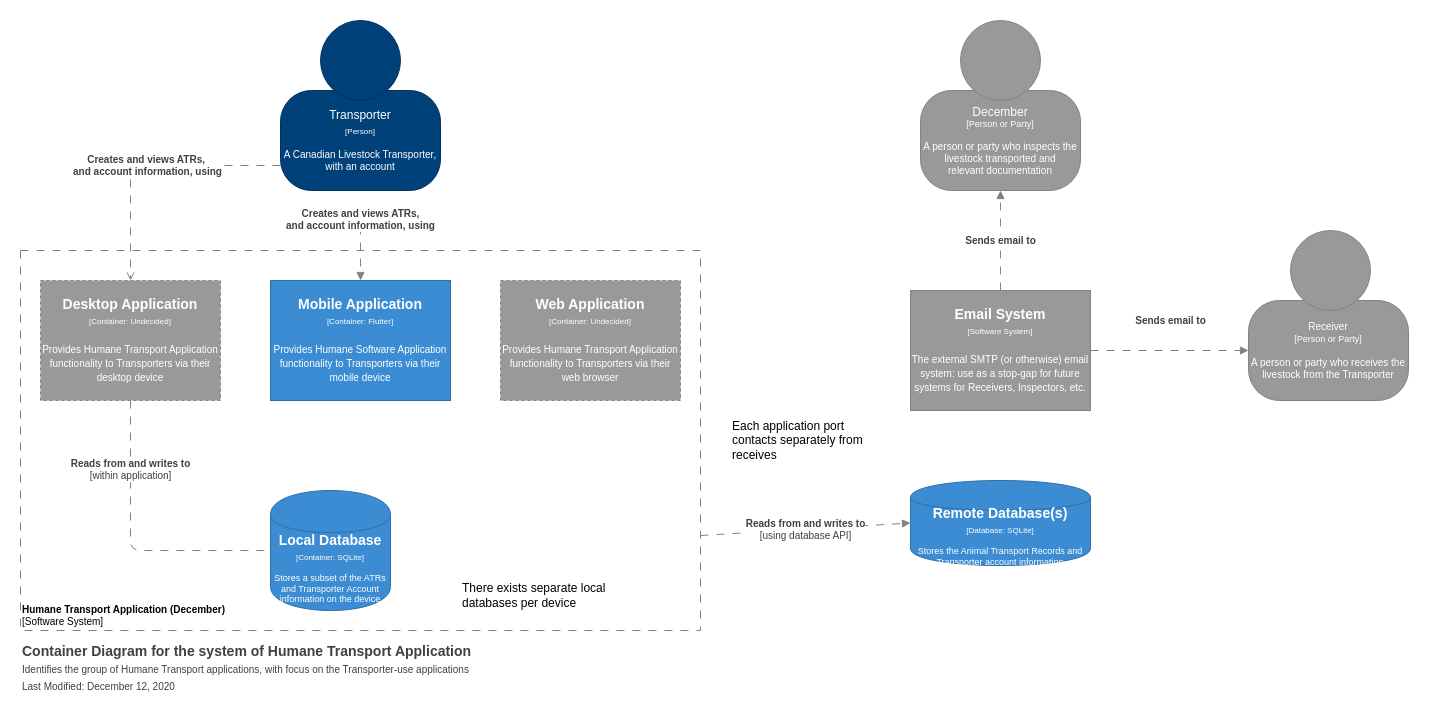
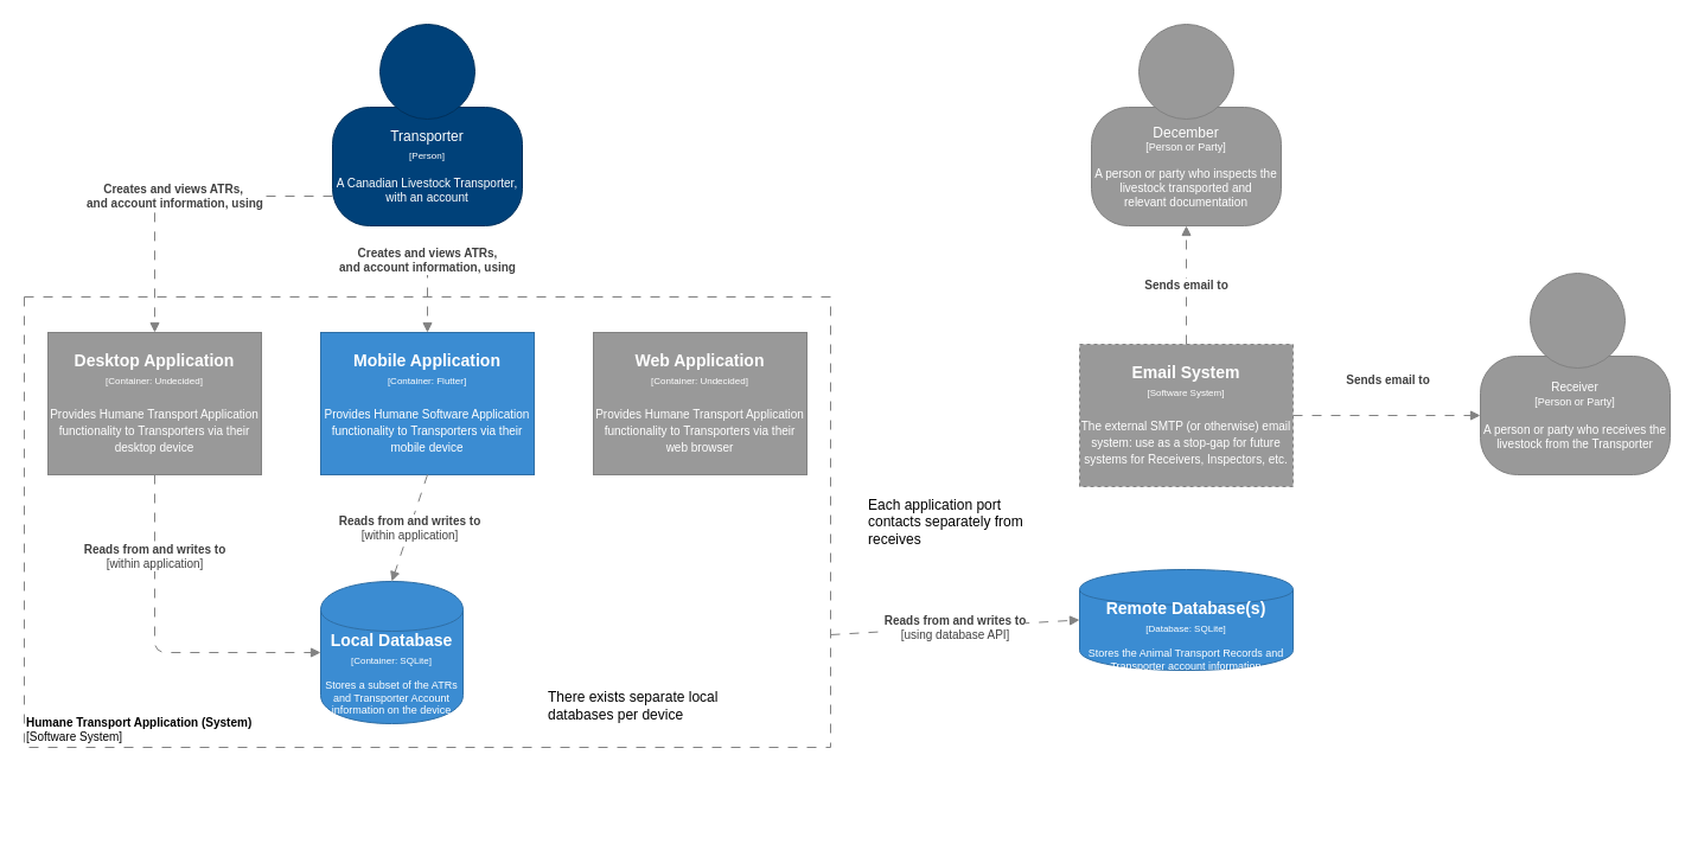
  <mxCell id="0" />
  <mxCell id="1" parent="0" />
  <mxCell id="2" value="" style="group;resizable=0;" vertex="1" connectable="0" parent="1"><mxGeometry x="280" width="160" height="170" as="geometry" y="20" /></mxCell>
  <mxCell id="3" value="&lt;div&gt;&lt;font color=&quot;#ffffff&quot;&gt;Transporter&lt;br&gt;&lt;font style=&quot;font-size: 8px&quot;&gt;[Person]&lt;/font&gt;&lt;/font&gt;&lt;/div&gt;&lt;div style=&quot;font-size: 10px&quot;&gt;&lt;font color=&quot;#ffffff&quot; style=&quot;font-size: 10px&quot;&gt;&lt;span style=&quot;font-size: 8px&quot;&gt;&lt;br&gt;&lt;/span&gt;A Canadian Livestock Transporter,&lt;br&gt;with an account&lt;/font&gt;&lt;br&gt;&lt;/div&gt;" style="rounded=1;whiteSpace=wrap;html=1;strokeColor=#00315C;fillColor=#004179;fontColor=#000000;arcSize=31;" vertex="1" parent="2"><mxGeometry y="70" width="160" height="100" as="geometry" /></mxCell>
  <mxCell id="4" value="" style="ellipse;whiteSpace=wrap;html=1;aspect=fixed;strokeColor=#00315C;fillColor=#004179;fontColor=#000000;" vertex="1" parent="2"><mxGeometry x="40" width="80" height="80" as="geometry" /></mxCell>
- <mxCell id="5" value="&lt;font style=&quot;font-size: 10px&quot;&gt;&lt;b&gt;Humane Transport Application (December)&lt;/b&gt;&lt;br style=&quot;font-size: 10px&quot;&gt;[Software System]&lt;/font&gt;" style="rounded=0;whiteSpace=wrap;html=1;strokeColor=#828282;fillColor=none;fontColor=#000000;align=left;labelPosition=center;verticalLabelPosition=middle;verticalAlign=bottom;dashed=1;strokeWidth=1;perimeterSpacing=0;spacing=2;spacingTop=0;fontSize=10;dashPattern=8 8;" vertex="1" parent="1"><mxGeometry x="20" y="250" width="680" height="380" as="geometry" /></mxCell>
+ <mxCell id="5" value="&lt;font style=&quot;font-size: 10px&quot;&gt;&lt;b&gt;Humane Transport Application (System)&lt;/b&gt;&lt;br style=&quot;font-size: 10px&quot;&gt;[Software System]&lt;/font&gt;" style="rounded=0;whiteSpace=wrap;html=1;strokeColor=#828282;fillColor=none;fontColor=#000000;align=left;labelPosition=center;verticalLabelPosition=middle;verticalAlign=bottom;dashed=1;strokeWidth=1;perimeterSpacing=0;spacing=2;spacingTop=0;fontSize=10;dashPattern=8 8;" vertex="1" parent="1"><mxGeometry x="20" y="250" width="680" height="380" as="geometry" /></mxCell>
  <mxCell id="6" value="&lt;div&gt;&lt;span style=&quot;font-size: 14px&quot;&gt;&lt;b&gt;Mobile Application&lt;/b&gt;&lt;/span&gt;&lt;/div&gt;&lt;div&gt;&lt;span style=&quot;font-size: 8px&quot;&gt;[Container: Flutter]&lt;/span&gt;&lt;/div&gt;&lt;div&gt;&lt;span style=&quot;font-size: 8px&quot;&gt;&lt;br&gt;&lt;/span&gt;&lt;/div&gt;&lt;div&gt;&lt;font size=&quot;1&quot;&gt;Provides Humane Software Application functionality to Transporters via their mobile device&lt;/font&gt;&lt;/div&gt;" style="rounded=0;whiteSpace=wrap;html=1;fillColor=#3B8CD2;fontColor=#FFFFFF;strokeColor=#2F6FA6;resizable=0;" vertex="1" parent="1"><mxGeometry x="270" y="280" width="180" height="120" as="geometry" /></mxCell>
- <mxCell id="7" value="&lt;div&gt;&lt;span style=&quot;font-size: 14px&quot;&gt;&lt;b&gt;Web Application&lt;/b&gt;&lt;/span&gt;&lt;/div&gt;&lt;div&gt;&lt;span style=&quot;font-size: 8px&quot;&gt;[Container: Undecided&lt;/span&gt;&lt;span style=&quot;font-size: 8px&quot;&gt;]&lt;/span&gt;&lt;/div&gt;&lt;div&gt;&lt;span style=&quot;font-size: 8px&quot;&gt;&lt;br&gt;&lt;/span&gt;&lt;/div&gt;&lt;div&gt;&lt;font size=&quot;1&quot;&gt;Provides Humane Transport Application functionality to Transporters via their web browser&lt;/font&gt;&lt;/div&gt;" style="rounded=0;whiteSpace=wrap;html=1;fillColor=#999999;fontColor=#FFFFFF;strokeColor=#828282;resizable=0;dashed=1;" vertex="1" parent="1"><mxGeometry x="500" y="280" width="180" height="120" as="geometry" /></mxCell>
- <mxCell id="8" value="&lt;div&gt;&lt;span style=&quot;font-size: 14px&quot;&gt;&lt;b&gt;Desktop Application&lt;/b&gt;&lt;/span&gt;&lt;/div&gt;&lt;div&gt;&lt;span style=&quot;font-size: 8px&quot;&gt;[Container: Undecided&lt;/span&gt;&lt;span style=&quot;font-size: 8px&quot;&gt;]&lt;/span&gt;&lt;/div&gt;&lt;div&gt;&lt;span style=&quot;font-size: 8px&quot;&gt;&lt;br&gt;&lt;/span&gt;&lt;/div&gt;&lt;div&gt;&lt;font size=&quot;1&quot;&gt;Provides Humane Transport Application functionality to Transporters via their desktop device&lt;/font&gt;&lt;/div&gt;" style="rounded=0;whiteSpace=wrap;html=1;fillColor=#999999;fontColor=#FFFFFF;strokeColor=#828282;resizable=0;dashed=1;" vertex="1" parent="1"><mxGeometry x="40" y="280" width="180" height="120" as="geometry" /></mxCell>
+ <mxCell id="7" value="&lt;div&gt;&lt;span style=&quot;font-size: 14px&quot;&gt;&lt;b&gt;Web Application&lt;/b&gt;&lt;/span&gt;&lt;/div&gt;&lt;div&gt;&lt;span style=&quot;font-size: 8px&quot;&gt;[Container: Undecided&lt;/span&gt;&lt;span style=&quot;font-size: 8px&quot;&gt;]&lt;/span&gt;&lt;/div&gt;&lt;div&gt;&lt;span style=&quot;font-size: 8px&quot;&gt;&lt;br&gt;&lt;/span&gt;&lt;/div&gt;&lt;div&gt;&lt;font size=&quot;1&quot;&gt;Provides Humane Transport Application functionality to Transporters via their web browser&lt;/font&gt;&lt;/div&gt;" style="rounded=0;whiteSpace=wrap;html=1;fillColor=#999999;fontColor=#FFFFFF;strokeColor=#828282;resizable=0;" vertex="1" parent="1"><mxGeometry x="500" y="280" width="180" height="120" as="geometry" /></mxCell>
+ <mxCell id="8" value="&lt;div&gt;&lt;span style=&quot;font-size: 14px&quot;&gt;&lt;b&gt;Desktop Application&lt;/b&gt;&lt;/span&gt;&lt;/div&gt;&lt;div&gt;&lt;span style=&quot;font-size: 8px&quot;&gt;[Container: Undecided&lt;/span&gt;&lt;span style=&quot;font-size: 8px&quot;&gt;]&lt;/span&gt;&lt;/div&gt;&lt;div&gt;&lt;span style=&quot;font-size: 8px&quot;&gt;&lt;br&gt;&lt;/span&gt;&lt;/div&gt;&lt;div&gt;&lt;font size=&quot;1&quot;&gt;Provides Humane Transport Application functionality to Transporters via their desktop device&lt;/font&gt;&lt;/div&gt;" style="rounded=0;whiteSpace=wrap;html=1;fillColor=#999999;fontColor=#FFFFFF;strokeColor=#828282;resizable=0;" vertex="1" parent="1"><mxGeometry x="40" y="280" width="180" height="120" as="geometry" /></mxCell>
  <mxCell id="9" value="&lt;div style=&quot;color: rgb(255 , 255 , 255)&quot;&gt;&lt;span style=&quot;font-size: 14px&quot;&gt;&lt;b&gt;Local Database&lt;/b&gt;&lt;/span&gt;&lt;/div&gt;&lt;div style=&quot;color: rgb(255 , 255 , 255) ; font-size: 12px&quot;&gt;&lt;font style=&quot;font-size: 8px&quot;&gt;[Container: SQLite]&lt;/font&gt;&lt;/div&gt;&lt;div style=&quot;color: rgb(255 , 255 , 255) ; font-size: 8px&quot;&gt;&lt;font style=&quot;line-height: 9.6px&quot;&gt;&lt;br&gt;&lt;/font&gt;&lt;/div&gt;&lt;div style=&quot;color: rgb(255 , 255 , 255)&quot;&gt;Stores a subset of the ATRs and Transporter Account information on the device&lt;br&gt;&lt;/div&gt;" style="shape=cylinder;whiteSpace=wrap;html=1;boundedLbl=1;backgroundOutline=1;strokeColor=#2F6FA6;strokeWidth=1;fillColor=#3B8CD2;fontSize=9;fontColor=#000000;align=center;resizable=0;" vertex="1" parent="1"><mxGeometry x="270" y="490" width="120" height="120" as="geometry" /></mxCell>
  <mxCell id="10" value="&lt;div style=&quot;color: rgb(255 , 255 , 255) ; white-space: normal&quot;&gt;&lt;span style=&quot;font-size: 14px&quot;&gt;&lt;b&gt;Remote Database(s)&lt;/b&gt;&lt;/span&gt;&lt;/div&gt;&lt;div style=&quot;color: rgb(255 , 255 , 255) ; font-size: 12px ; white-space: normal&quot;&gt;&lt;font style=&quot;font-size: 8px&quot;&gt;[Database: SQLite]&lt;/font&gt;&lt;/div&gt;&lt;div style=&quot;color: rgb(255 , 255 , 255) ; white-space: normal ; font-size: 8px&quot;&gt;&lt;font style=&quot;line-height: 9.6px&quot;&gt;&lt;br&gt;&lt;/font&gt;&lt;/div&gt;&lt;div style=&quot;color: rgb(255 , 255 , 255) ; white-space: normal&quot;&gt;Stores the Animal Transport Records and Transporter account information&lt;/div&gt;" style="shape=cylinder;whiteSpace=wrap;html=1;boundedLbl=1;backgroundOutline=1;strokeColor=#2F6FA6;strokeWidth=1;fillColor=#3B8CD2;fontSize=9;fontColor=#000000;align=center;resizable=0;" vertex="1" parent="1"><mxGeometry x="910" y="480" width="180" height="85" as="geometry" /></mxCell>
- <mxCell id="11" value="&lt;div&gt;&lt;span style=&quot;font-size: 14px&quot;&gt;&lt;b&gt;Email System&lt;/b&gt;&lt;/span&gt;&lt;/div&gt;&lt;div&gt;&lt;span style=&quot;font-size: 8px&quot;&gt;[Software System&lt;/span&gt;&lt;span style=&quot;font-size: 8px&quot;&gt;]&lt;/span&gt;&lt;br&gt;&lt;/div&gt;&lt;div&gt;&lt;span style=&quot;font-size: 8px&quot;&gt;&lt;br&gt;&lt;/span&gt;&lt;/div&gt;&lt;div&gt;&lt;font size=&quot;1&quot;&gt;The external SMTP (or otherwise) email system: use as a stop-gap for future systems for Receivers, Inspectors, etc.&lt;/font&gt;&lt;/div&gt;" style="rounded=0;whiteSpace=wrap;html=1;fillColor=#999999;fontColor=#FFFFFF;strokeColor=#828282;resizable=0;" vertex="1" parent="1"><mxGeometry x="910" y="290" width="180" height="120" as="geometry" /></mxCell>
+ <mxCell id="11" value="&lt;div&gt;&lt;span style=&quot;font-size: 14px&quot;&gt;&lt;b&gt;Email System&lt;/b&gt;&lt;/span&gt;&lt;/div&gt;&lt;div&gt;&lt;span style=&quot;font-size: 8px&quot;&gt;[Software System&lt;/span&gt;&lt;span style=&quot;font-size: 8px&quot;&gt;]&lt;/span&gt;&lt;br&gt;&lt;/div&gt;&lt;div&gt;&lt;span style=&quot;font-size: 8px&quot;&gt;&lt;br&gt;&lt;/span&gt;&lt;/div&gt;&lt;div&gt;&lt;font size=&quot;1&quot;&gt;The external SMTP (or otherwise) email system: use as a stop-gap for future systems for Receivers, Inspectors, etc.&lt;/font&gt;&lt;/div&gt;" style="rounded=0;whiteSpace=wrap;html=1;fillColor=#999999;fontColor=#FFFFFF;strokeColor=#828282;resizable=0;dashed=1;" vertex="1" parent="1"><mxGeometry x="910" y="290" width="180" height="120" as="geometry" /></mxCell>
  <mxCell id="12" value="" style="group;resizable=0;" vertex="1" connectable="0" parent="1"><mxGeometry x="1250" y="230" width="160" height="170" as="geometry" /></mxCell>
  <mxCell id="13" value="&lt;div style=&quot;font-size: 10px&quot;&gt;&lt;font color=&quot;#ffffff&quot; style=&quot;font-size: 10px&quot;&gt;&lt;span&gt;Receiver&lt;/span&gt;&lt;br&gt;&lt;span&gt;&lt;font style=&quot;font-size: 9px&quot;&gt;[Person or Party]&lt;/font&gt;&lt;/span&gt;&lt;br&gt;&lt;span&gt;&lt;br&gt;&lt;/span&gt;&lt;/font&gt;&lt;/div&gt;&lt;div style=&quot;font-size: 10px&quot;&gt;&lt;font color=&quot;#ffffff&quot; style=&quot;font-size: 10px&quot;&gt;&lt;span&gt;A person or party who receives the&lt;/span&gt;&lt;br&gt;&lt;span&gt;livestock from the Transporter&lt;/span&gt;&lt;/font&gt;&lt;br&gt;&lt;/div&gt;" style="rounded=1;whiteSpace=wrap;html=1;strokeColor=#828282;fillColor=#999999;fontColor=#000000;arcSize=31;" vertex="1" parent="12"><mxGeometry x="-2" y="70" width="160" height="100" as="geometry" /></mxCell>
  <mxCell id="14" value="" style="ellipse;whiteSpace=wrap;html=1;aspect=fixed;strokeColor=#828282;fillColor=#999999;fontColor=#000000;" vertex="1" parent="12"><mxGeometry x="40" width="80" height="80" as="geometry" /></mxCell>
  <mxCell id="15" value="" style="group;resizable=0;" vertex="1" connectable="0" parent="1"><mxGeometry x="920" width="160" height="170" as="geometry" y="20" /></mxCell>
  <mxCell id="16" value="&lt;div style=&quot;font-size: 9px&quot;&gt;&lt;font color=&quot;#ffffff&quot; style=&quot;font-size: 9px&quot;&gt;&lt;font style=&quot;font-size: 12px&quot;&gt;December&lt;/font&gt;&lt;br&gt;&lt;span&gt;[Person or Party]&lt;/span&gt;&lt;br&gt;&lt;br&gt;&lt;/font&gt;&lt;/div&gt;&lt;div style=&quot;font-size: 10px&quot;&gt;&lt;font color=&quot;#ffffff&quot; style=&quot;font-size: 10px&quot;&gt;A person or party who inspects the&lt;br&gt;livestock transported and&lt;br&gt;relevant documentation&lt;/font&gt;&lt;br&gt;&lt;/div&gt;" style="rounded=1;whiteSpace=wrap;html=1;strokeColor=#828282;fillColor=#999999;fontColor=#000000;arcSize=31;" vertex="1" parent="15"><mxGeometry y="70" width="160" height="100" as="geometry" /></mxCell>
  <mxCell id="17" value="" style="ellipse;whiteSpace=wrap;html=1;aspect=fixed;strokeColor=#828282;fillColor=#999999;fontColor=#000000;" vertex="1" parent="15"><mxGeometry x="40" width="80" height="80" as="geometry" /></mxCell>
  <mxCell id="18" value="&lt;b&gt;Creates and views ATRs, &lt;br&gt;and account information, using&lt;/b&gt;" style="endArrow=block;html=1;fontSize=10;fontColor=#404040;strokeWidth=1;endFill=1;dashed=1;dashPattern=8 8;strokeColor=#828282;elbow=vertical;entryX=0.5;entryY=0;entryDx=0;entryDy=0;" edge="1" parent="1" target="6"><mxGeometry x="-0.778" width="50" height="50" relative="1" as="geometry"><mxPoint x="360" y="210" as="sourcePoint" /><mxPoint x="650" y="350" as="targetPoint" /><mxPoint y="1" as="offset" /></mxGeometry></mxCell>
- <mxCell id="19" value="&lt;b&gt;Creates and views ATRs,&amp;nbsp;&lt;br&gt;and account information, using&lt;/b&gt;" style="endArrow=open;html=1;fontSize=10;fontColor=#404040;strokeWidth=1;endFill=1;dashed=1;dashPattern=8 8;strokeColor=#828282;elbow=vertical;exitX=0;exitY=0.75;exitDx=0;exitDy=0;entryX=0.5;entryY=0;entryDx=0;entryDy=0;" edge="1" parent="1" source="3" target="8"><mxGeometry width="50" height="50" relative="1" as="geometry"><mxPoint x="450" y="350" as="sourcePoint" /><mxPoint x="650" y="350" as="targetPoint" /><Array as="points"><mxPoint x="130" y="165" /></Array></mxGeometry></mxCell>
- <mxCell id="21" value="&lt;b&gt;Reads from and writes to&lt;/b&gt;&lt;br&gt;[within application]" style="endArrow=none;html=1;fontSize=10;fontColor=#404040;strokeWidth=1;endFill=1;dashed=1;dashPattern=8 8;strokeColor=#828282;elbow=vertical;exitX=0.5;exitY=1;exitDx=0;exitDy=0;entryX=0;entryY=0.5;entryDx=0;entryDy=0;" edge="1" parent="1" source="8" target="9"><mxGeometry x="-0.517" width="50" height="50" relative="1" as="geometry"><mxPoint x="450" y="350" as="sourcePoint" /><mxPoint x="650" y="350" as="targetPoint" /><Array as="points"><mxPoint x="130" y="550" /></Array><mxPoint y="-1" as="offset" /></mxGeometry></mxCell>
+ <mxCell id="19" value="&lt;b&gt;Creates and views ATRs,&amp;nbsp;&lt;br&gt;and account information, using&lt;/b&gt;" style="endArrow=block;html=1;fontSize=10;fontColor=#404040;strokeWidth=1;endFill=1;dashed=1;dashPattern=8 8;strokeColor=#828282;elbow=vertical;exitX=0;exitY=0.75;exitDx=0;exitDy=0;entryX=0.5;entryY=0;entryDx=0;entryDy=0;" edge="1" parent="1" source="3" target="8"><mxGeometry width="50" height="50" relative="1" as="geometry"><mxPoint x="450" y="350" as="sourcePoint" /><mxPoint x="650" y="350" as="targetPoint" /><Array as="points"><mxPoint x="130" y="165" /></Array></mxGeometry></mxCell>
+ <mxCell id="20" value="&lt;b&gt;Reads from and writes to&lt;/b&gt;&lt;br&gt;[within application]" style="endArrow=block;html=1;fontSize=10;fontColor=#404040;strokeWidth=1;endFill=1;dashed=1;dashPattern=8 8;strokeColor=#828282;elbow=vertical;exitX=0.5;exitY=1;exitDx=0;exitDy=0;entryX=0.5;entryY=0;entryDx=0;entryDy=0;" edge="1" parent="1" source="6" target="9"><mxGeometry width="50" height="50" relative="1" as="geometry"><mxPoint x="450" y="350" as="sourcePoint" /><mxPoint x="650" y="350" as="targetPoint" /></mxGeometry></mxCell>
+ <mxCell id="21" value="&lt;b&gt;Reads from and writes to&lt;/b&gt;&lt;br&gt;[within application]" style="endArrow=block;html=1;fontSize=10;fontColor=#404040;strokeWidth=1;endFill=1;dashed=1;dashPattern=8 8;strokeColor=#828282;elbow=vertical;exitX=0.5;exitY=1;exitDx=0;exitDy=0;entryX=0;entryY=0.5;entryDx=0;entryDy=0;" edge="1" parent="1" source="8" target="9"><mxGeometry x="-0.517" width="50" height="50" relative="1" as="geometry"><mxPoint x="450" y="350" as="sourcePoint" /><mxPoint x="650" y="350" as="targetPoint" /><Array as="points"><mxPoint x="130" y="550" /></Array><mxPoint y="-1" as="offset" /></mxGeometry></mxCell>
  <mxCell id="22" value="&lt;b&gt;Reads from and writes to&lt;/b&gt;&lt;br&gt;[using database API]" style="endArrow=block;html=1;fontSize=10;fontColor=#404040;strokeWidth=1;endFill=1;dashed=1;dashPattern=8 8;strokeColor=#828282;elbow=vertical;exitX=1;exitY=0.75;exitDx=0;exitDy=0;entryX=0;entryY=0.5;entryDx=0;entryDy=0;" edge="1" parent="1" source="5" target="10"><mxGeometry width="50" height="50" relative="1" as="geometry"><mxPoint x="460" y="350" as="sourcePoint" /><mxPoint x="660" y="350" as="targetPoint" /></mxGeometry></mxCell>
  <mxCell id="23" value="There exists separate local databases per device" style="text;html=1;strokeColor=none;fillColor=none;align=left;verticalAlign=middle;whiteSpace=wrap;rounded=0;" vertex="1" parent="1"><mxGeometry x="460" y="570" width="150" height="50" as="geometry" /></mxCell>
  <mxCell id="24" value="Each application port contacts separately from receives" style="text;html=1;strokeColor=none;fillColor=none;align=left;verticalAlign=middle;whiteSpace=wrap;rounded=0;" vertex="1" parent="1"><mxGeometry x="730" y="415" width="150" height="50" as="geometry" /></mxCell>
  <mxCell id="25" value="&lt;b&gt;Sends email to&lt;/b&gt;" style="endArrow=block;html=1;fontSize=10;fontColor=#404040;strokeWidth=1;endFill=1;dashed=1;dashPattern=8 8;strokeColor=#828282;elbow=vertical;align=center;exitX=0.5;exitY=0;exitDx=0;exitDy=0;entryX=0.5;entryY=1;entryDx=0;entryDy=0;" edge="1" parent="1" source="11" target="16"><mxGeometry width="50" height="50" relative="1" as="geometry"><mxPoint x="780" y="380" as="sourcePoint" /><mxPoint x="980" y="380" as="targetPoint" /></mxGeometry></mxCell>
  <mxCell id="26" value="&lt;b&gt;Sends email to&lt;/b&gt;" style="endArrow=block;html=1;fontSize=10;fontColor=#404040;strokeWidth=1;endFill=1;dashed=1;dashPattern=8 8;strokeColor=#828282;elbow=vertical;align=center;entryX=0;entryY=0.5;entryDx=0;entryDy=0;exitX=1;exitY=0.5;exitDx=0;exitDy=0;" edge="1" parent="1" source="11" target="13"><mxGeometry x="0.013" y="30" width="50" height="50" relative="1" as="geometry"><mxPoint x="780" y="380" as="sourcePoint" /><mxPoint x="980" y="380" as="targetPoint" /><mxPoint as="offset" /></mxGeometry></mxCell>
- <mxCell id="27" value="Container Diagram for the system of Humane Transport Application&lt;br&gt;&lt;span style=&quot;font-size: x-small ; font-weight: 400&quot;&gt;Identifies the group of Humane Transport applications, with focus on the Transporter-use applications&lt;/span&gt;&lt;br style=&quot;font-size: x-small ; font-weight: 400&quot;&gt;&lt;span style=&quot;font-size: x-small ; font-weight: 400&quot;&gt;Last Modified: December 12, 2020&lt;/span&gt;" style="text;html=1;resizable=0;points=[];autosize=1;align=left;verticalAlign=top;spacingTop=-4;fontSize=14;fontColor=#404040;fontStyle=1" vertex="1" parent="1"><mxGeometry x="20" y="640" width="460" height="50" as="geometry" /></mxCell>
